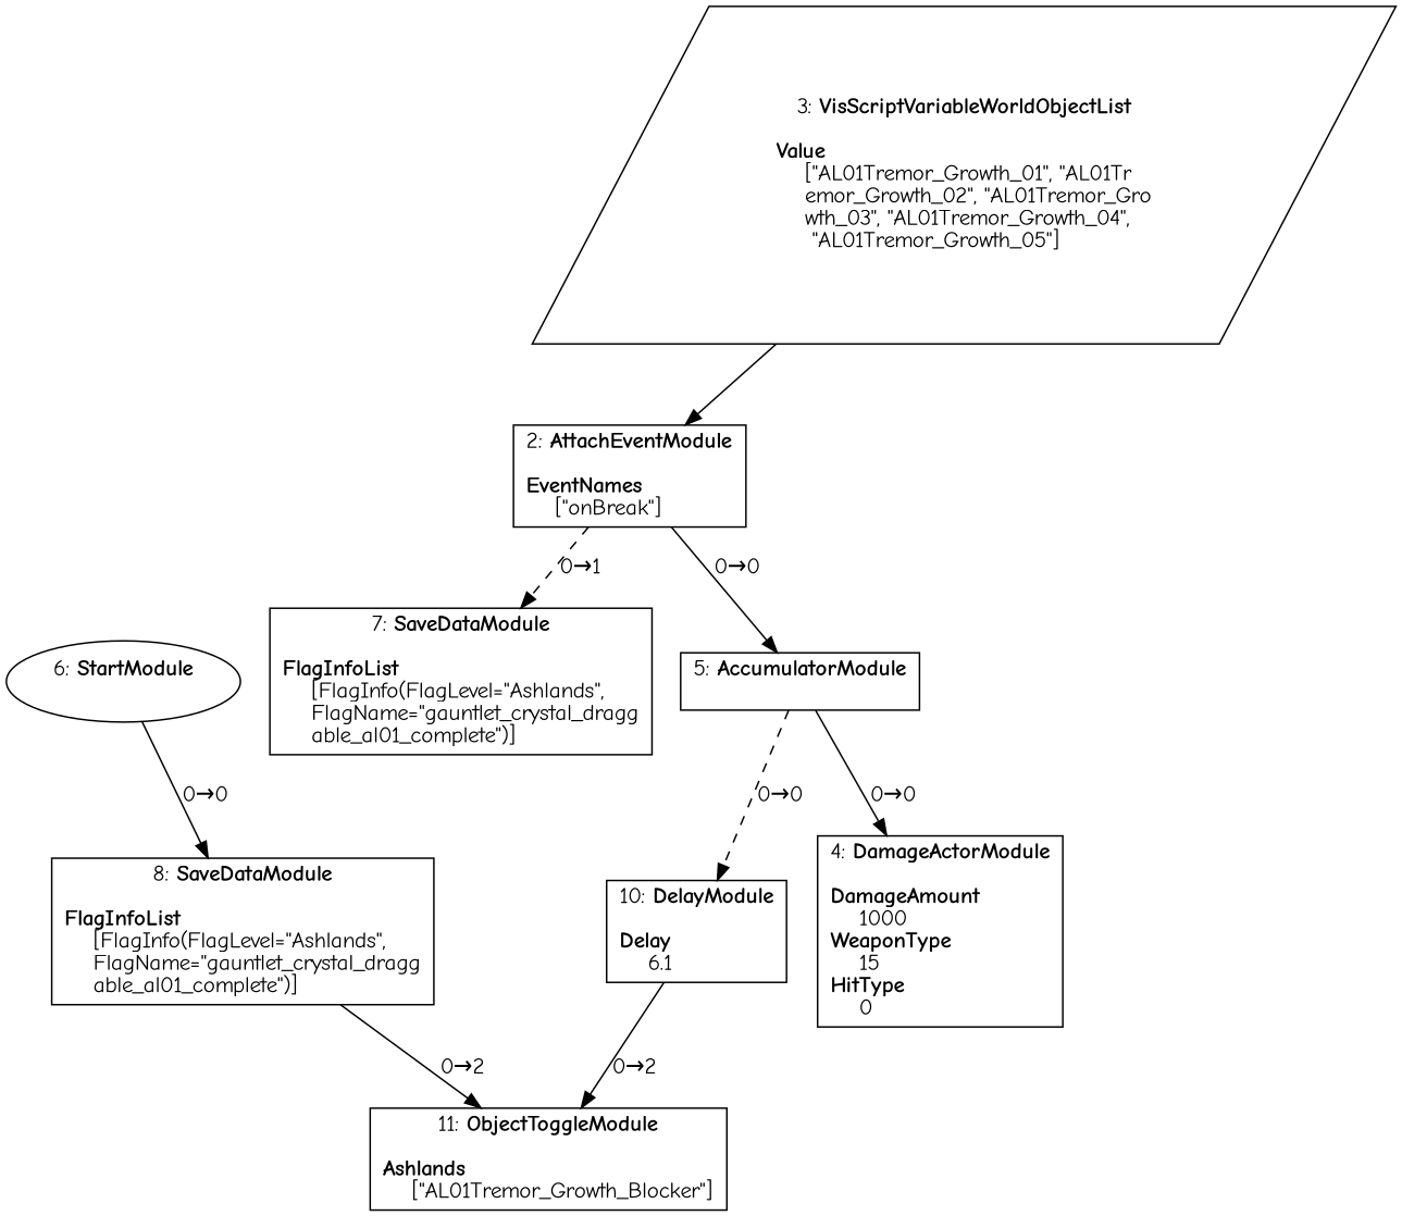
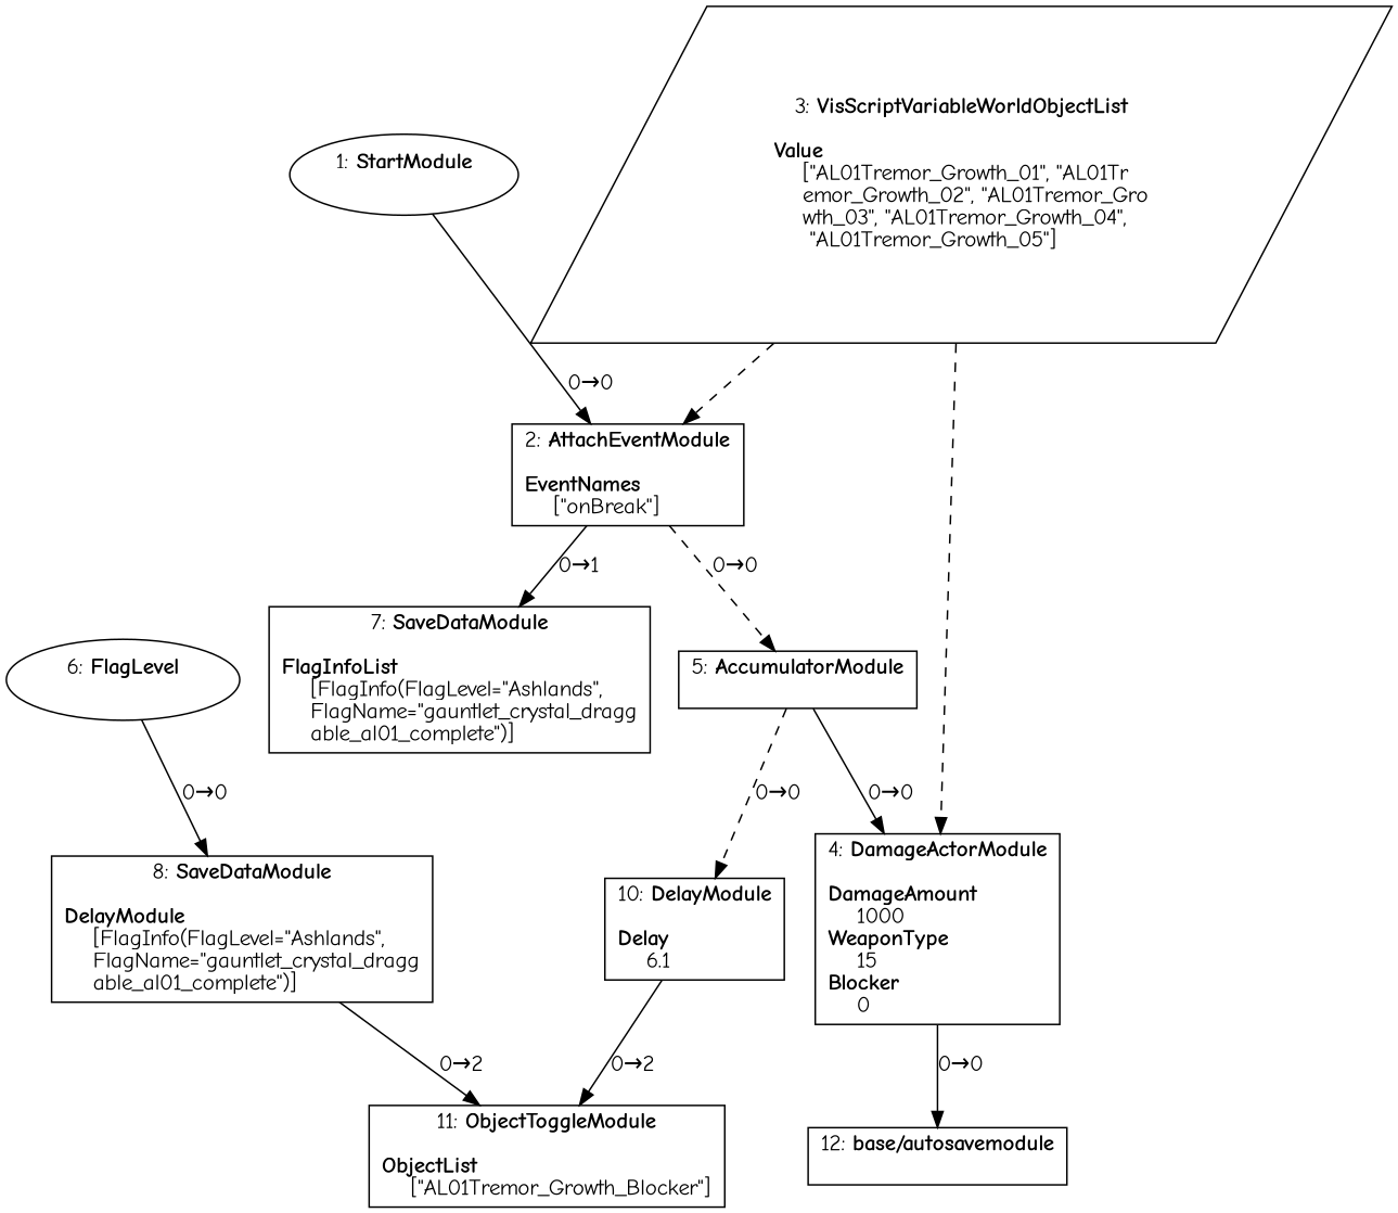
  digraph {
    fontname="Comic Neue"
    splines=spline
    node [fontname="Comic Neue" shape=box]
    edge [fontname="Comic Neue"]
+   n1 [label=<1: <b>StartModule</b><br/><br/>> shape=oval]
    n2 [label=<2: <b>AttachEventModule</b><br/><br/><b>EventNames</b><br align="left"/>    [&quot;onBreak&quot;]<br align="left"/>>]
    n3 [label=<5: <b>AccumulatorModule</b><br/><br/>>]
    n4 [label=<7: <b>SaveDataModule</b><br/><br/><b>FlagInfoList</b><br align="left"/>    [FlagInfo(FlagLevel=&quot;Ashlands&quot;, <br align="left"/>    FlagName=&quot;gauntlet_crystal_dragg<br align="left"/>    able_al01_complete&quot;)]<br align="left"/>>]
-   n5 [label=<4: <b>DamageActorModule</b><br/><br/><b>DamageAmount</b><br align="left"/>    1000<br align="left"/><b>WeaponType</b><br align="left"/>    15<br align="left"/><b>HitType</b><br align="left"/>    0<br align="left"/>>]
+   n5 [label=<4: <b>DamageActorModule</b><br/><br/><b>DamageAmount</b><br align="left"/>    1000<br align="left"/><b>WeaponType</b><br align="left"/>    15<br align="left"/><b>Blocker</b><br align="left"/>    0<br align="left"/>>]
    n6 [label=<10: <b>DelayModule</b><br/><br/><b>Delay</b><br align="left"/>    6.1<br align="left"/>>]
-   n8 [label=<11: <b>ObjectToggleModule</b><br/><br/><b>Ashlands</b><br align="left"/>    [&quot;AL01Tremor_Growth_Blocker&quot;]<br align="left"/>>]
+   n7 [label=<12: <b>base/autosavemodule</b><br/><br/>>]
+   n8 [label=<11: <b>ObjectToggleModule</b><br/><br/><b>ObjectList</b><br align="left"/>    [&quot;AL01Tremor_Growth_Blocker&quot;]<br align="left"/>>]
    n9 [label=<3: <b>VisScriptVariableWorldObjectList</b><br/><br/><b>Value</b><br align="left"/>    [&quot;AL01Tremor_Growth_01&quot;, &quot;AL01Tr<br align="left"/>    emor_Growth_02&quot;, &quot;AL01Tremor_Gro<br align="left"/>    wth_03&quot;, &quot;AL01Tremor_Growth_04&quot;,<br align="left"/>     &quot;AL01Tremor_Growth_05&quot;]<br align="left"/>> shape=parallelogram]
-   n10 [label=<6: <b>StartModule</b><br/><br/>> shape=oval]
-   n11 [label=<8: <b>SaveDataModule</b><br/><br/><b>FlagInfoList</b><br align="left"/>    [FlagInfo(FlagLevel=&quot;Ashlands&quot;, <br align="left"/>    FlagName=&quot;gauntlet_crystal_dragg<br align="left"/>    able_al01_complete&quot;)]<br align="left"/>>]
-   n2 -> n3 [label="0→0"]
-   n2 -> n4 [label="0→1" style=dashed]
+   n10 [label=<6: <b>FlagLevel</b><br/><br/>> shape=oval]
+   n11 [label=<8: <b>SaveDataModule</b><br/><br/><b>DelayModule</b><br align="left"/>    [FlagInfo(FlagLevel=&quot;Ashlands&quot;, <br align="left"/>    FlagName=&quot;gauntlet_crystal_dragg<br align="left"/>    able_al01_complete&quot;)]<br align="left"/>>]
+   n1 -> n2 [label="0→0"]
+   n2 -> n3 [label="0→0" style=dashed]
+   n2 -> n4 [label="0→1"]
    n3 -> n5 [label="0→0"]
    n3 -> n6 [label="0→0" style=dashed]
+   n5 -> n7 [label="0→0"]
    n6 -> n8 [label="0→2"]
-   n9 -> n2 [style=solid]
+   n9 -> n2 [style=dashed]
+   n9 -> n5 [style=dashed]
    n10 -> n11 [label="0→0"]
    n11 -> n8 [label="0→2"]
  }
